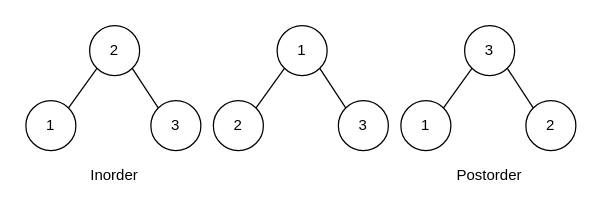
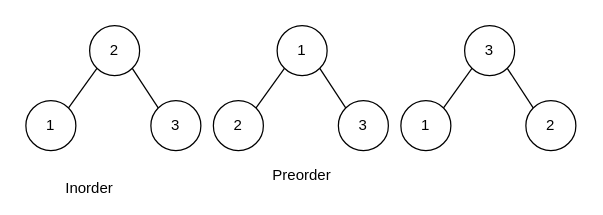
  <mxCell id="0" />
  <mxCell id="1" parent="0" />
  <mxCell id="2" value="2" style="ellipse;whiteSpace=wrap;html=1;aspect=fixed;" vertex="1" parent="1"><mxGeometry x="71" y="20" width="40" height="40" as="geometry" /></mxCell>
  <mxCell id="3" value="1" style="ellipse;whiteSpace=wrap;html=1;aspect=fixed;" vertex="1" parent="1"><mxGeometry x="20" y="80" width="40" height="40" as="geometry" /></mxCell>
  <mxCell id="4" value="" style="endArrow=none;html=1;entryX=0;entryY=1;entryDx=0;entryDy=0;exitX=1;exitY=0;exitDx=0;exitDy=0;" edge="1" parent="1" source="3" target="2"><mxGeometry width="50" height="50" relative="1" as="geometry"><mxPoint x="1" y="140" as="sourcePoint" /><mxPoint x="51" y="90" as="targetPoint" /></mxGeometry></mxCell>
  <mxCell id="5" value="" style="endArrow=none;html=1;entryX=1;entryY=1;entryDx=0;entryDy=0;exitX=0;exitY=0;exitDx=0;exitDy=0;" edge="1" parent="1" source="6" target="2"><mxGeometry width="50" height="50" relative="1" as="geometry"><mxPoint x="136.858" y="85.858" as="sourcePoint" /><mxPoint x="151" y="90" as="targetPoint" /></mxGeometry></mxCell>
  <mxCell id="6" value="3" style="ellipse;whiteSpace=wrap;html=1;aspect=fixed;" vertex="1" parent="1"><mxGeometry x="120" y="80" width="40" height="40" as="geometry" /></mxCell>
  <mxCell id="7" value="1" style="ellipse;whiteSpace=wrap;html=1;aspect=fixed;" vertex="1" parent="1"><mxGeometry x="221" y="20" width="40" height="40" as="geometry" /></mxCell>
  <mxCell id="8" value="2" style="ellipse;whiteSpace=wrap;html=1;aspect=fixed;" vertex="1" parent="1"><mxGeometry x="170" y="80" width="40" height="40" as="geometry" /></mxCell>
  <mxCell id="9" value="" style="endArrow=none;html=1;entryX=0;entryY=1;entryDx=0;entryDy=0;exitX=1;exitY=0;exitDx=0;exitDy=0;" edge="1" parent="1" source="8" target="7"><mxGeometry width="50" height="50" relative="1" as="geometry"><mxPoint x="151" y="140" as="sourcePoint" /><mxPoint x="201" y="90" as="targetPoint" /></mxGeometry></mxCell>
  <mxCell id="10" value="" style="endArrow=none;html=1;entryX=1;entryY=1;entryDx=0;entryDy=0;exitX=0;exitY=0;exitDx=0;exitDy=0;" edge="1" parent="1" source="11" target="7"><mxGeometry width="50" height="50" relative="1" as="geometry"><mxPoint x="286.858" y="85.858" as="sourcePoint" /><mxPoint x="301" y="90" as="targetPoint" /></mxGeometry></mxCell>
  <mxCell id="11" value="3" style="ellipse;whiteSpace=wrap;html=1;aspect=fixed;" vertex="1" parent="1"><mxGeometry x="270" y="80" width="40" height="40" as="geometry" /></mxCell>
  <mxCell id="12" value="3" style="ellipse;whiteSpace=wrap;html=1;aspect=fixed;" vertex="1" parent="1"><mxGeometry x="371" y="20" width="40" height="40" as="geometry" /></mxCell>
  <mxCell id="13" value="1" style="ellipse;whiteSpace=wrap;html=1;aspect=fixed;" vertex="1" parent="1"><mxGeometry x="320" y="80" width="40" height="40" as="geometry" /></mxCell>
  <mxCell id="14" value="" style="endArrow=none;html=1;entryX=0;entryY=1;entryDx=0;entryDy=0;exitX=1;exitY=0;exitDx=0;exitDy=0;" edge="1" parent="1" source="13" target="12"><mxGeometry width="50" height="50" relative="1" as="geometry"><mxPoint x="301" y="140" as="sourcePoint" /><mxPoint x="351" y="90" as="targetPoint" /></mxGeometry></mxCell>
  <mxCell id="15" value="" style="endArrow=none;html=1;entryX=1;entryY=1;entryDx=0;entryDy=0;exitX=0;exitY=0;exitDx=0;exitDy=0;" edge="1" parent="1" source="16" target="12"><mxGeometry width="50" height="50" relative="1" as="geometry"><mxPoint x="436.858" y="85.858" as="sourcePoint" /><mxPoint x="451" y="90" as="targetPoint" /></mxGeometry></mxCell>
  <mxCell id="16" value="2" style="ellipse;whiteSpace=wrap;html=1;aspect=fixed;" vertex="1" parent="1"><mxGeometry x="420" y="80" width="40" height="40" as="geometry" /></mxCell>
- <mxCell id="17" value="Inorder" style="text;html=1;strokeColor=none;fillColor=none;align=center;verticalAlign=middle;whiteSpace=wrap;rounded=0;" vertex="1" parent="1"><mxGeometry x="71" y="130" width="40" height="20" as="geometry" /></mxCell>
- <mxCell id="19" value="Postorder" style="text;html=1;strokeColor=none;fillColor=none;align=center;verticalAlign=middle;whiteSpace=wrap;rounded=0;" vertex="1" parent="1"><mxGeometry x="371" y="130" width="40" height="20" as="geometry" /></mxCell>
+ <mxCell id="17" value="Inorder" style="text;html=1;strokeColor=none;fillColor=none;align=center;verticalAlign=middle;whiteSpace=wrap;rounded=0;" vertex="1" parent="1"><mxGeometry x="51" y="140" width="40" height="20" as="geometry" /></mxCell>
+ <mxCell id="18" value="Preorder" style="text;html=1;strokeColor=none;fillColor=none;align=center;verticalAlign=middle;whiteSpace=wrap;rounded=0;" vertex="1" parent="1"><mxGeometry x="221" y="130" width="40" height="20" as="geometry" /></mxCell>
